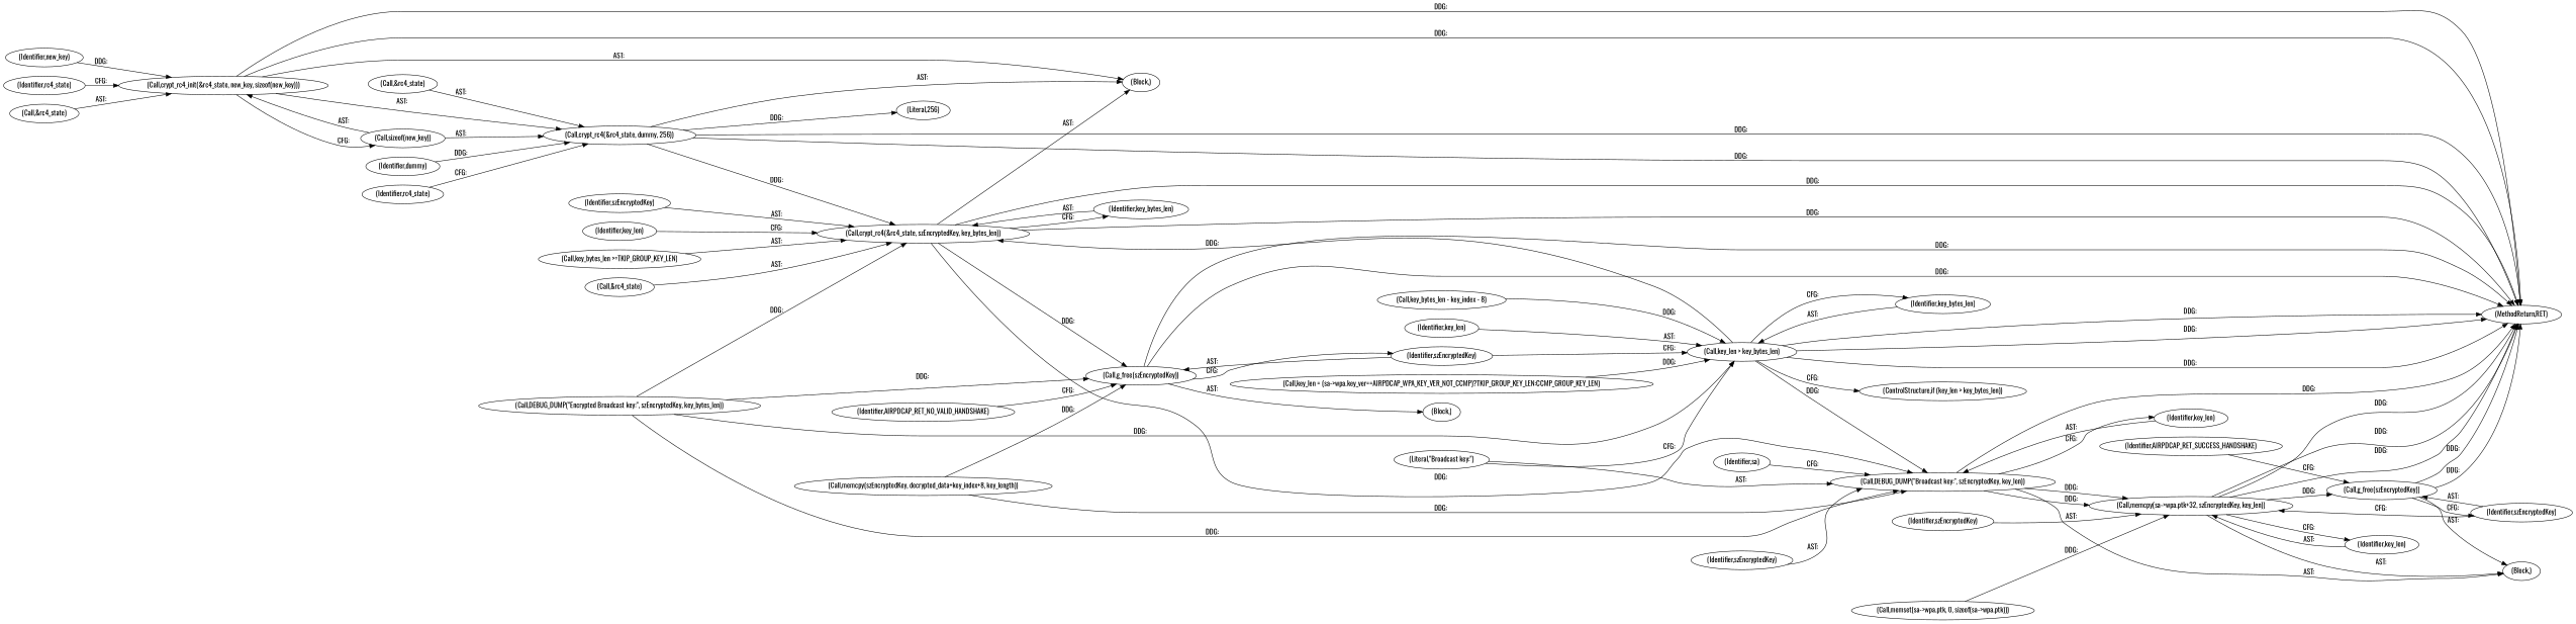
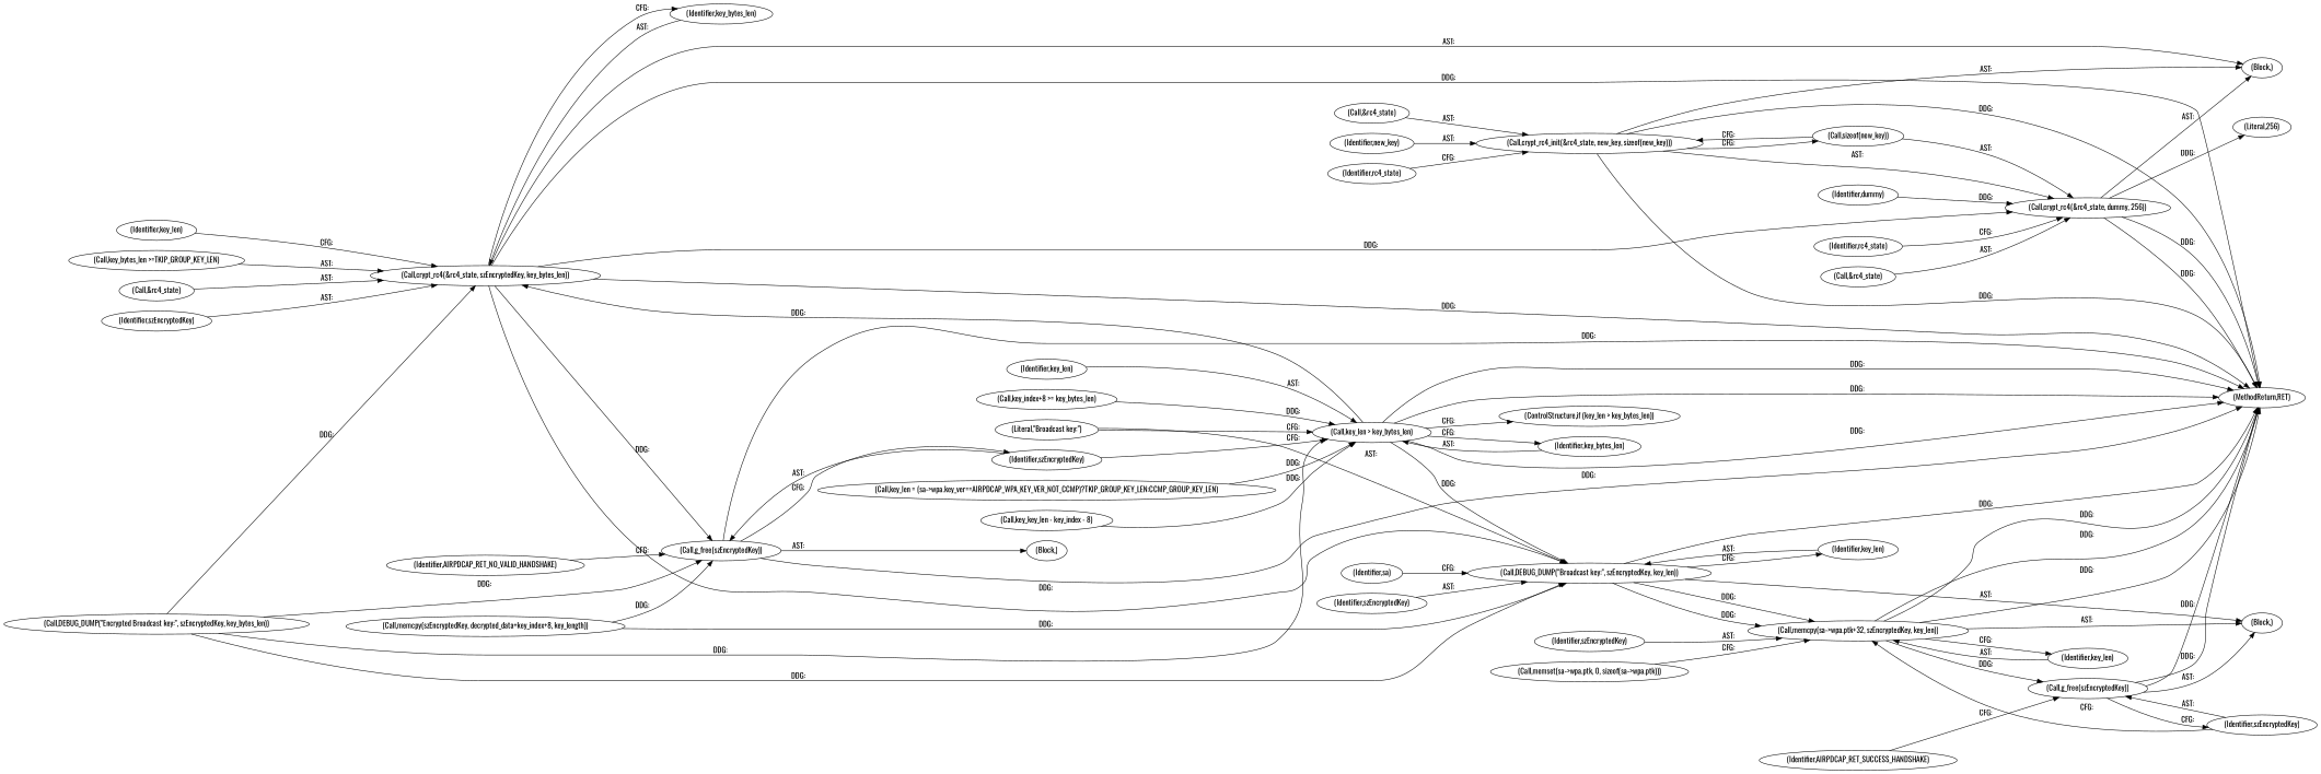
  digraph {
    fontname=Oswald
    rankdir=LR
    node [fontname=Oswald]
    edge [fontname=Oswald]
    n1 [label="(Call,crypt_rc4(&rc4_state, dummy, 256))"]
    n2 [label="(Call,crypt_rc4(&rc4_state, szEncryptedKey, key_bytes_len))"]
    n3 [label="(MethodReturn,RET)"]
    n4 [label="(Block,)"]
    n5 [label="(Literal,256)"]
    n6 [label="(Call,DEBUG_DUMP(\"Broadcast key:\", szEncryptedKey, key_len))"]
    n7 [label="(Call,g_free(szEncryptedKey))"]
    n8 [label="(Identifier,key_bytes_len)"]
    n9 [label="(Call,crypt_rc4_init(&rc4_state, new_key, sizeof(new_key)))"]
    n10 [label="(Call,sizeof(new_key))"]
    n11 [label="(Call,key_len > key_bytes_len)"]
    n12 [label="(Identifier,key_bytes_len)"]
    n13 [label="(ControlStructure,if (key_len > key_bytes_len))"]
    n14 [label="(Call,memcpy(sa->wpa.ptk+32, szEncryptedKey, key_len))"]
    n15 [label="(Identifier,key_len)"]
    n16 [label="(Block,)"]
    n17 [label="(Identifier,szEncryptedKey)"]
    n18 [label="(Block,)"]
    n19 [label="(Call,g_free(szEncryptedKey))"]
    n20 [label="(Identifier,key_len)"]
    n21 [label="(Identifier,szEncryptedKey)"]
    n22 [label="(Identifier,key_len)"]
    n23 [label="(Identifier,szEncryptedKey)"]
    n24 [label="(Identifier,key_len)"]
+   n25 [label="(Call,key_index+8 >= key_bytes_len)"]
    n26 [label="(Identifier,dummy)"]
    n27 [label="(Call,DEBUG_DUMP(\"Encrypted Broadcast key:\", szEncryptedKey, key_bytes_len))"]
    n28 [label="(Identifier,new_key)"]
    n29 [label="(Identifier,sa)"]
    n30 [label="(Identifier,szEncryptedKey)"]
    n31 [label="(Identifier,rc4_state)"]
    n32 [label="(Call,key_bytes_len >=TKIP_GROUP_KEY_LEN)"]
    n33 [label="(Literal,\"Broadcast key:\")"]
    n34 [label="(Identifier,AIRPDCAP_RET_NO_VALID_HANDSHAKE)"]
    n35 [label="(Call,&rc4_state)"]
    n36 [label="(Identifier,rc4_state)"]
    n37 [label="(Call,key_len = (sa->wpa.key_ver==AIRPDCAP_WPA_KEY_VER_NOT_CCMP)?TKIP_GROUP_KEY_LEN:CCMP_GROUP_KEY_LEN)"]
    n38 [label="(Call,memset(sa->wpa.ptk, 0, sizeof(sa->wpa.ptk)))"]
    n39 [label="(Call,&rc4_state)"]
    n40 [label="(Call,&rc4_state)"]
-   n41 [label="(Call,key_bytes_len - key_index - 8)"]
+   n41 [label="(Call,key_key_len - key_index - 8)"]
    n42 [label="(Identifier,szEncryptedKey)"]
    n43 [label="(Identifier,AIRPDCAP_RET_SUCCESS_HANDSHAKE)"]
    n44 [label="(Call,memcpy(szEncryptedKey, decrypted_data+key_index+8, key_length))"]
-   n1 -> n2 [label="DDG: "]
+   n2 -> n1 [label="DDG: "]
    n1 -> n3 [label="DDG: "]
    n1 -> n3 [label="DDG: "]
    n1 -> n4 [label="AST: "]
    n1 -> n5 [label="DDG: "]
    n2 -> n3 [label="DDG: "]
    n2 -> n3 [label="DDG: "]
    n2 -> n4 [label="AST: "]
    n2 -> n6 [label="DDG: "]
    n2 -> n7 [label="DDG: "]
    n2 -> n8 [label="CFG: "]
    n6 -> n3 [label="DDG: "]
    n6 -> n14 [label="DDG: "]
    n6 -> n14 [label="DDG: "]
    n6 -> n15 [label="CFG: "]
    n6 -> n16 [label="AST: "]
    n7 -> n3 [label="DDG: "]
    n7 -> n3 [label="DDG: "]
    n7 -> n17 [label="CFG: "]
    n7 -> n18 [label="AST: "]
    n8 -> n2 [label="AST: "]
    n9 -> n1 [label="AST: "]
    n9 -> n3 [label="DDG: "]
    n9 -> n3 [label="DDG: "]
    n9 -> n4 [label="AST: "]
    n9 -> n10 [label="CFG: "]
    n10 -> n1 [label="AST: "]
-   n10 -> n9 [label="AST: "]
+   n10 -> n9 [label="CFG: "]
    n11 -> n2 [label="DDG: "]
    n11 -> n3 [label="DDG: "]
    n11 -> n3 [label="DDG: "]
    n11 -> n3 [label="DDG: "]
    n11 -> n6 [label="DDG: "]
    n11 -> n12 [label="CFG: "]
    n11 -> n13 [label="CFG: "]
    n12 -> n11 [label="AST: "]
    n14 -> n3 [label="DDG: "]
    n14 -> n3 [label="DDG: "]
    n14 -> n3 [label="DDG: "]
    n14 -> n16 [label="AST: "]
    n14 -> n19 [label="DDG: "]
    n14 -> n20 [label="CFG: "]
    n15 -> n6 [label="AST: "]
    n17 -> n7 [label="AST: "]
    n17 -> n11 [label="CFG: "]
    n19 -> n3 [label="DDG: "]
    n19 -> n3 [label="DDG: "]
    n19 -> n16 [label="AST: "]
    n19 -> n21 [label="CFG: "]
    n20 -> n14 [label="AST: "]
    n21 -> n14 [label="CFG: "]
    n21 -> n19 [label="AST: "]
    n22 -> n11 [label="AST: "]
    n23 -> n6 [label="AST: "]
    n24 -> n2 [label="CFG: "]
+   n25 -> n11 [label="DDG: "]
    n26 -> n1 [label="DDG: "]
    n27 -> n2 [label="DDG: "]
    n27 -> n6 [label="DDG: "]
    n27 -> n7 [label="DDG: "]
    n27 -> n11 [label="DDG: "]
-   n28 -> n9 [label="DDG: "]
+   n28 -> n9 [label="AST: "]
    n29 -> n6 [label="CFG: "]
    n30 -> n14 [label="AST: "]
    n31 -> n1 [label="CFG: "]
    n32 -> n2 [label="AST: "]
    n33 -> n6 [label="AST: "]
    n33 -> n11 [label="CFG: "]
    n34 -> n7 [label="CFG: "]
    n35 -> n1 [label="AST: "]
    n36 -> n9 [label="CFG: "]
    n37 -> n11 [label="DDG: "]
-   n38 -> n14 [label="DDG: "]
+   n38 -> n14 [label="CFG: "]
    n39 -> n9 [label="AST: "]
    n40 -> n2 [label="AST: "]
    n41 -> n11 [label="DDG: "]
    n42 -> n2 [label="AST: "]
    n43 -> n19 [label="CFG: "]
    n44 -> n6 [label="DDG: "]
    n44 -> n7 [label="DDG: "]
  }
